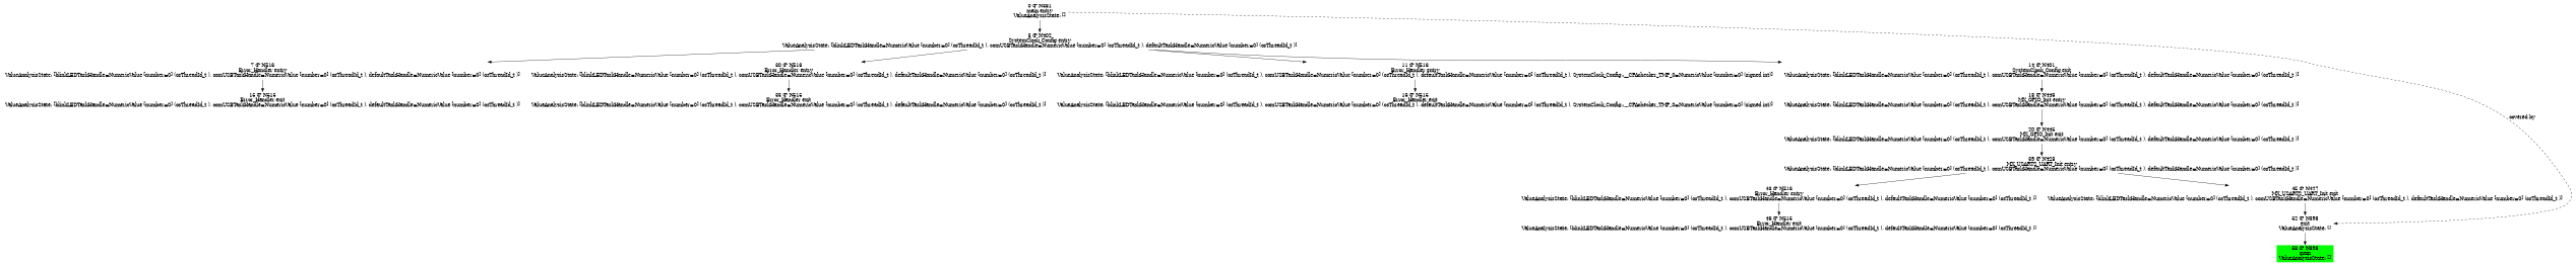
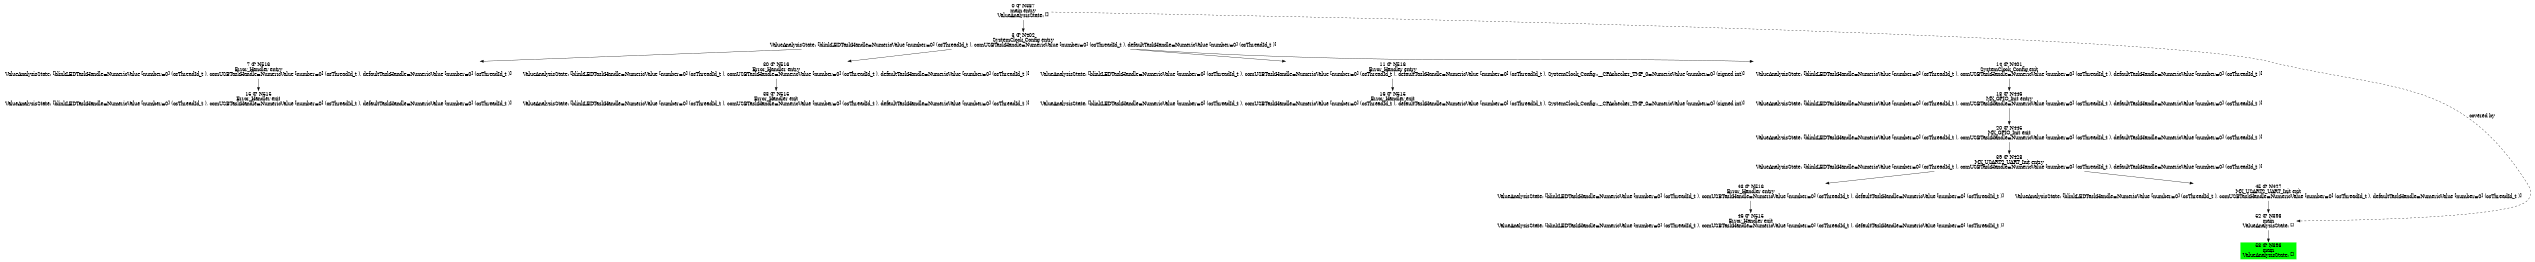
  digraph {
    node [color=white shape=box style=filled]
-   n1 [label="0 @ N381\nmain entry\nValueAnalysisState: []\n"]
+   n1 [label="0 @ N387\nmain entry\nValueAnalysisState: []\n"]
    n2 [label="3 @ N402\nSystemClock_Config entry\nValueAnalysisState: [blinkLEDTaskHandle=NumericValue [number=0] (osThreadId_t ), comUSBTaskHandle=NumericValue [number=0] (osThreadId_t ), defaultTaskHandle=NumericValue [number=0] (osThreadId_t )]\n"]
-   n3 [label="52 @ N398\nexit\nValueAnalysisState: []\n"]
+   n3 [label="52 @ N398\nmain\nValueAnalysisState: []\n"]
    n4 [label="7 @ N516\nError_Handler entry\nValueAnalysisState: [blinkLEDTaskHandle=NumericValue [number=0] (osThreadId_t ), comUSBTaskHandle=NumericValue [number=0] (osThreadId_t ), defaultTaskHandle=NumericValue [number=0] (osThreadId_t )]\n"]
    n5 [label="30 @ N516\nError_Handler entry\nValueAnalysisState: [blinkLEDTaskHandle=NumericValue [number=0] (osThreadId_t ), comUSBTaskHandle=NumericValue [number=0] (osThreadId_t ), defaultTaskHandle=NumericValue [number=0] (osThreadId_t )]\n"]
    n6 [label="11 @ N516\nError_Handler entry\nValueAnalysisState: [blinkLEDTaskHandle=NumericValue [number=0] (osThreadId_t ), comUSBTaskHandle=NumericValue [number=0] (osThreadId_t ), defaultTaskHandle=NumericValue [number=0] (osThreadId_t ), SystemClock_Config::__CPAchecker_TMP_0=NumericValue [number=0] (signed int)]\n"]
    n7 [label="14 @ N401\nSystemClock_Config exit\nValueAnalysisState: [blinkLEDTaskHandle=NumericValue [number=0] (osThreadId_t ), comUSBTaskHandle=NumericValue [number=0] (osThreadId_t ), defaultTaskHandle=NumericValue [number=0] (osThreadId_t )]\n"]
    n8 [label="15 @ N515\nError_Handler exit\nValueAnalysisState: [blinkLEDTaskHandle=NumericValue [number=0] (osThreadId_t ), comUSBTaskHandle=NumericValue [number=0] (osThreadId_t ), defaultTaskHandle=NumericValue [number=0] (osThreadId_t )]\n"]
    n9 [label="33 @ N515\nError_Handler exit\nValueAnalysisState: [blinkLEDTaskHandle=NumericValue [number=0] (osThreadId_t ), comUSBTaskHandle=NumericValue [number=0] (osThreadId_t ), defaultTaskHandle=NumericValue [number=0] (osThreadId_t )]\n"]
    n10 [label="16 @ N515\nError_Handler exit\nValueAnalysisState: [blinkLEDTaskHandle=NumericValue [number=0] (osThreadId_t ), comUSBTaskHandle=NumericValue [number=0] (osThreadId_t ), defaultTaskHandle=NumericValue [number=0] (osThreadId_t ), SystemClock_Config::__CPAchecker_TMP_0=NumericValue [number=0] (signed int)]\n"]
    n11 [label="18 @ N446\nMX_GPIO_Init entry\nValueAnalysisState: [blinkLEDTaskHandle=NumericValue [number=0] (osThreadId_t ), comUSBTaskHandle=NumericValue [number=0] (osThreadId_t ), defaultTaskHandle=NumericValue [number=0] (osThreadId_t )]\n"]
    n12 [label="20 @ N445\nMX_GPIO_Init exit\nValueAnalysisState: [blinkLEDTaskHandle=NumericValue [number=0] (osThreadId_t ), comUSBTaskHandle=NumericValue [number=0] (osThreadId_t ), defaultTaskHandle=NumericValue [number=0] (osThreadId_t )]\n"]
    n13 [label="39 @ N428\nMX_USART2_UART_Init entry\nValueAnalysisState: [blinkLEDTaskHandle=NumericValue [number=0] (osThreadId_t ), comUSBTaskHandle=NumericValue [number=0] (osThreadId_t ), defaultTaskHandle=NumericValue [number=0] (osThreadId_t )]\n"]
    n14 [label="43 @ N516\nError_Handler entry\nValueAnalysisState: [blinkLEDTaskHandle=NumericValue [number=0] (osThreadId_t ), comUSBTaskHandle=NumericValue [number=0] (osThreadId_t ), defaultTaskHandle=NumericValue [number=0] (osThreadId_t )]\n"]
    n15 [label="45 @ N427\nMX_USART2_UART_Init exit\nValueAnalysisState: [blinkLEDTaskHandle=NumericValue [number=0] (osThreadId_t ), comUSBTaskHandle=NumericValue [number=0] (osThreadId_t ), defaultTaskHandle=NumericValue [number=0] (osThreadId_t )]\n"]
    n16 [label="46 @ N515\nError_Handler exit\nValueAnalysisState: [blinkLEDTaskHandle=NumericValue [number=0] (osThreadId_t ), comUSBTaskHandle=NumericValue [number=0] (osThreadId_t ), defaultTaskHandle=NumericValue [number=0] (osThreadId_t )]\n"]
    n17 [fillcolor=green label="58 @ N398\nmain\nValueAnalysisState: []\n"]
    n1 -> n2
    n1 -> n3 [label="covered by" style=dashed weight=0]
    n2 -> n4
    n2 -> n5
    n2 -> n6
    n2 -> n7
    n3 -> n17
    n4 -> n8
    n5 -> n9
    n6 -> n10
    n7 -> n11
    n11 -> n12
    n12 -> n13
    n13 -> n14
    n13 -> n15
    n14 -> n16
    n15 -> n3
  }
